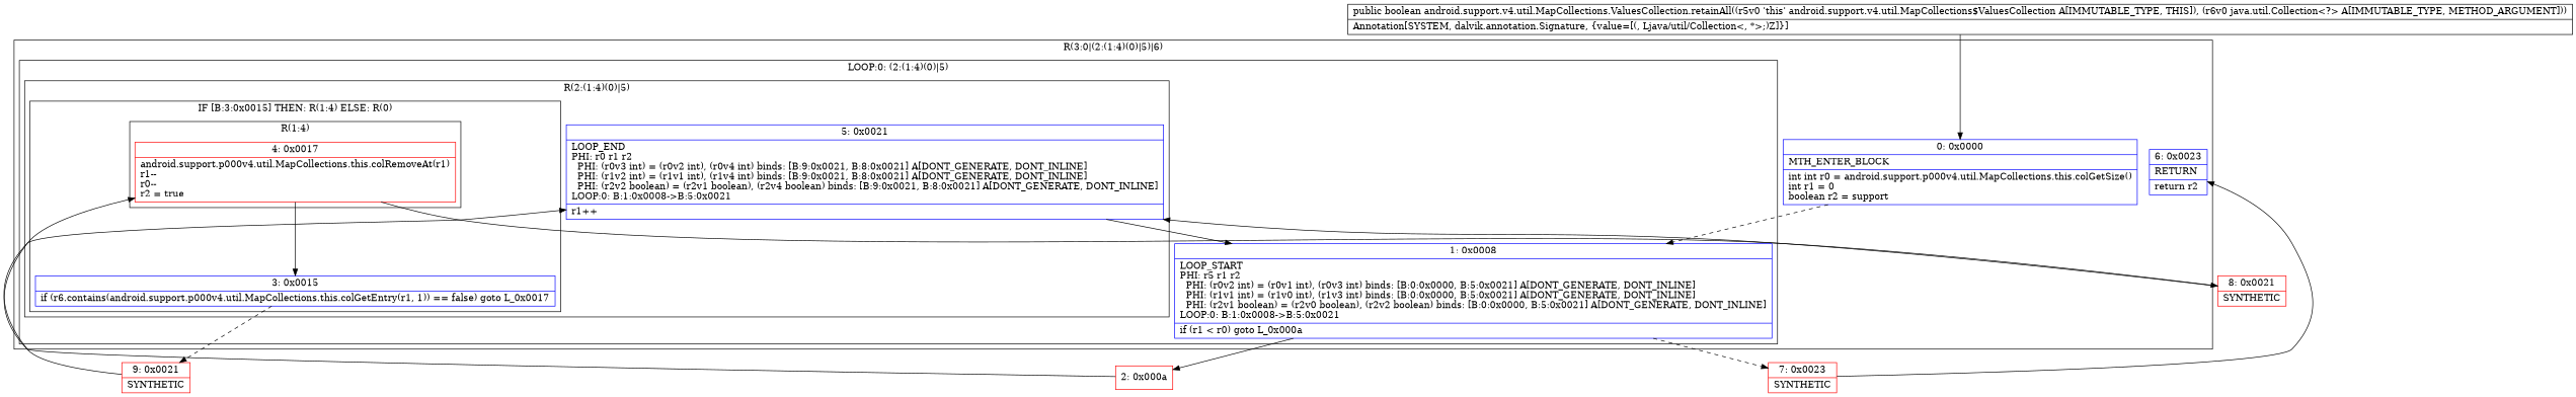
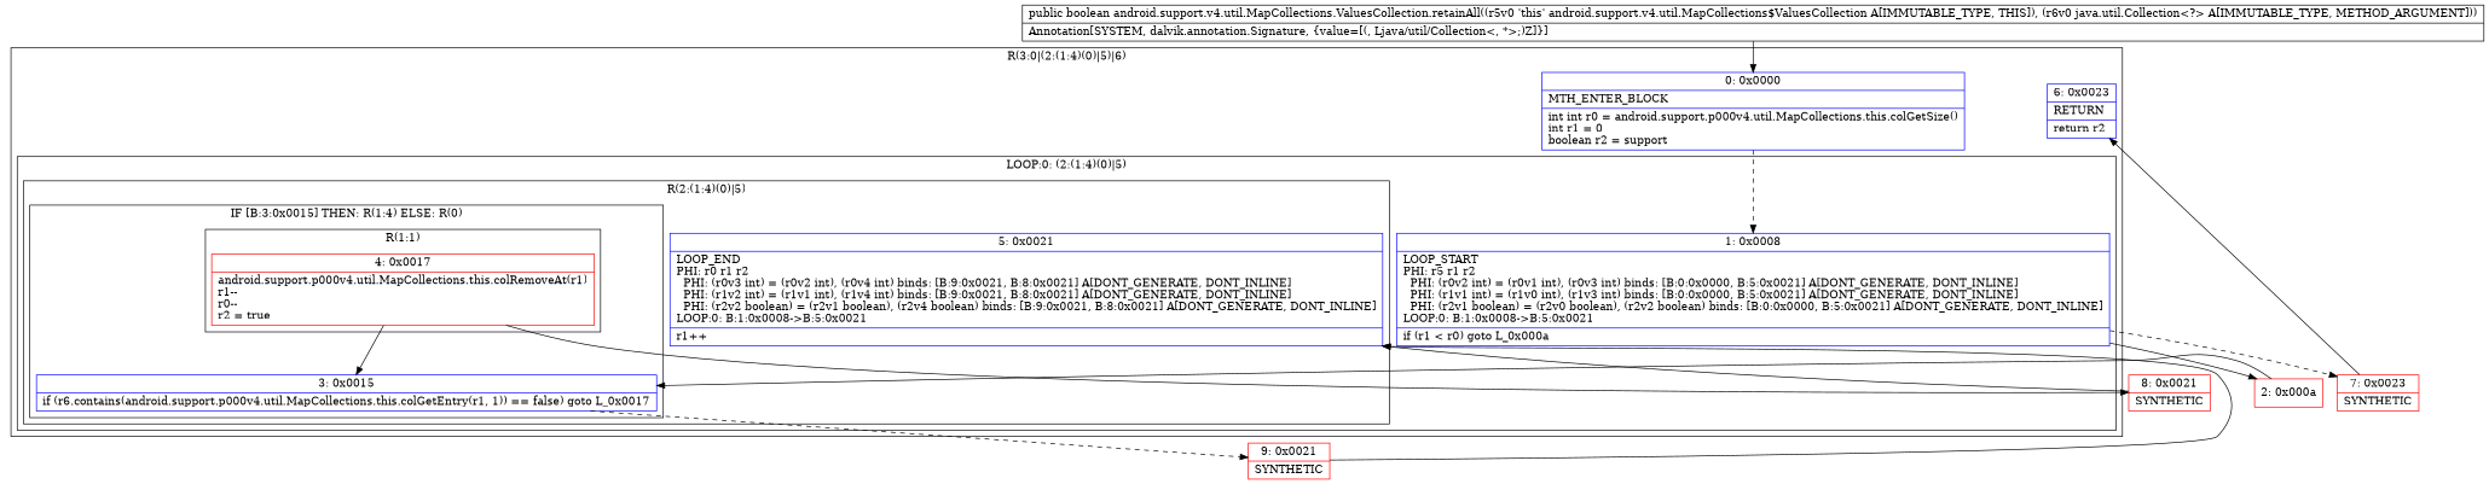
  digraph {
    node [color=red shape=record]
    n1 [label="{4\:\ 0x0017|android.support.p000v4.util.MapCollections.this.colRemoveAt(r1)\lr1\-\-\lr0\-\-\lr2 = true\l}"]
    n2 [color=blue label="{3\:\ 0x0015|if (r6.contains(android.support.p000v4.util.MapCollections.this.colGetEntry(r1, 1)) == false) goto L_0x0017\l}"]
    n3 [color=blue label="{5\:\ 0x0021|LOOP_END\lPHI: r0 r1 r2 \l  PHI: (r0v3 int) = (r0v2 int), (r0v4 int) binds: [B:9:0x0021, B:8:0x0021] A[DONT_GENERATE, DONT_INLINE]\l  PHI: (r1v2 int) = (r1v1 int), (r1v4 int) binds: [B:9:0x0021, B:8:0x0021] A[DONT_GENERATE, DONT_INLINE]\l  PHI: (r2v2 boolean) = (r2v1 boolean), (r2v4 boolean) binds: [B:9:0x0021, B:8:0x0021] A[DONT_GENERATE, DONT_INLINE]\lLOOP:0: B:1:0x0008\-\>B:5:0x0021\l|r1++\l}"]
    n4 [color=blue label="{1\:\ 0x0008|LOOP_START\lPHI: r5 r1 r2 \l  PHI: (r0v2 int) = (r0v1 int), (r0v3 int) binds: [B:0:0x0000, B:5:0x0021] A[DONT_GENERATE, DONT_INLINE]\l  PHI: (r1v1 int) = (r1v0 int), (r1v3 int) binds: [B:0:0x0000, B:5:0x0021] A[DONT_GENERATE, DONT_INLINE]\l  PHI: (r2v1 boolean) = (r2v0 boolean), (r2v2 boolean) binds: [B:0:0x0000, B:5:0x0021] A[DONT_GENERATE, DONT_INLINE]\lLOOP:0: B:1:0x0008\-\>B:5:0x0021\l|if (r1 \< r0) goto L_0x000a\l}"]
    n5 [color=blue label="{0\:\ 0x0000|MTH_ENTER_BLOCK\l|int int r0 = android.support.p000v4.util.MapCollections.this.colGetSize()\lint r1 = 0\lboolean r2 = support\l}"]
    n6 [color=blue label="{6\:\ 0x0023|RETURN\l|return r2\l}"]
    n7 [label="{8\:\ 0x0021|SYNTHETIC\l}"]
    n8 [label="{9\:\ 0x0021|SYNTHETIC\l}"]
    n9 [label="{2\:\ 0x000a}"]
    n10 [label="{7\:\ 0x0023|SYNTHETIC\l}"]
    n11 [label="{public boolean android.support.v4.util.MapCollections.ValuesCollection.retainAll((r5v0 'this' android.support.v4.util.MapCollections$ValuesCollection A[IMMUTABLE_TYPE, THIS]), (r6v0 java.util.Collection\<?\> A[IMMUTABLE_TYPE, METHOD_ARGUMENT]))  | Annotation[SYSTEM, dalvik.annotation.Signature, \{value=[(, Ljava\/util\/Collection\<, *\>;)Z]\}]\l}" color=""]
    subgraph cluster_1 {
      label="R(3:0|(2:(1:4)(0)|5)|6)"
      n5
      n6
      subgraph cluster_2 {
        label="LOOP:0: (2:(1:4)(0)|5)"
        n4
        subgraph cluster_3 {
          label="R(2:(1:4)(0)|5)"
          n3
          subgraph cluster_4 {
            label="IF [B:3:0x0015] THEN: R(1:4) ELSE: R(0)"
            n2
            subgraph cluster_5 {
-             label="R(1:4)"
+             label="R(1:1)"
              n1
            }
            subgraph cluster_6 {
              label="R(0)"
            }
          }
        }
      }
    }
    n1 -> n2
    n1 -> n7
    n2 -> n8 [style=dashed]
-   n3 -> n4
    n4 -> n9
    n4 -> n10 [style=dashed]
    n5 -> n4 [style=dashed]
    n7 -> n3
    n8 -> n3
-   n9 -> n1
+   n9 -> n2
    n10 -> n6
    n11 -> n5
  }
